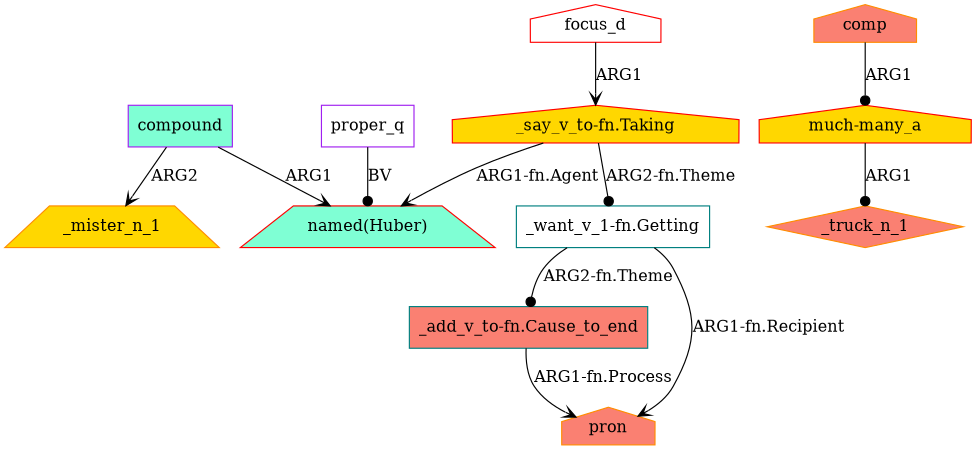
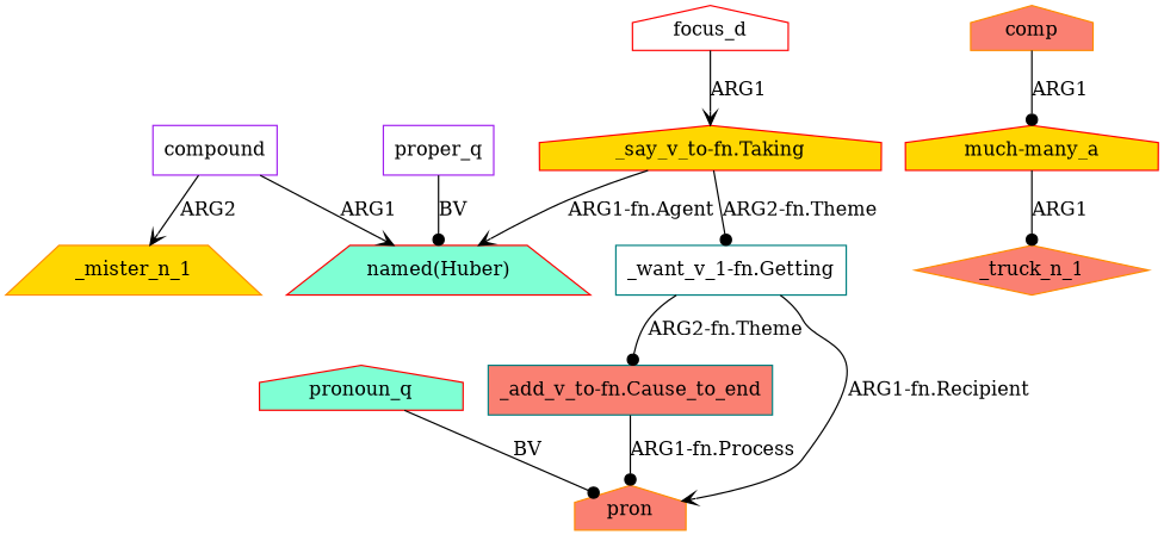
  digraph {
    node [color=red fillcolor=salmon shape=house style=filled]
    edge [arrowhead=dot]
    "_want_v_1-fn.Getting" [color=teal fillcolor=white shape=box]
    "_add_v_to-fn.Cause_to_end" [color=teal shape=box]
    pron [color=darkorange]
    _truck_n_1 [color=darkorange shape=diamond]
-   compound [color=purple fillcolor=aquamarine shape=box]
+   compound [color=purple fillcolor=white shape=box]
    "named(Huber)" [fillcolor=aquamarine shape=trapezium]
    _mister_n_1 [color=darkorange fillcolor=gold shape=trapezium]
    proper_q [color=purple fillcolor=white shape=box]
    "_say_v_to-fn.Taking" [fillcolor=gold]
    focus_d [fillcolor=white]
    "much-many_a" [fillcolor=gold]
+   pronoun_q [fillcolor=aquamarine]
    comp [color=darkorange]
    "_want_v_1-fn.Getting" -> "_add_v_to-fn.Cause_to_end" [label="ARG2-fn.Theme"]
    "_want_v_1-fn.Getting" -> pron [arrowhead=vee label="ARG1-fn.Recipient"]
-   "_add_v_to-fn.Cause_to_end" -> pron [arrowhead=vee label="ARG1-fn.Process"]
+   "_add_v_to-fn.Cause_to_end" -> pron [label="ARG1-fn.Process"]
    compound -> "named(Huber)" [arrowhead=vee label=ARG1]
    compound -> _mister_n_1 [arrowhead=vee label=ARG2]
    proper_q -> "named(Huber)" [label=BV]
    "_say_v_to-fn.Taking" -> "_want_v_1-fn.Getting" [label="ARG2-fn.Theme"]
    "_say_v_to-fn.Taking" -> "named(Huber)" [arrowhead=vee label="ARG1-fn.Agent"]
    focus_d -> "_say_v_to-fn.Taking" [arrowhead=vee label=ARG1]
    "much-many_a" -> _truck_n_1 [label=ARG1]
+   pronoun_q -> pron [label=BV]
    comp -> "much-many_a" [label=ARG1]
  }
